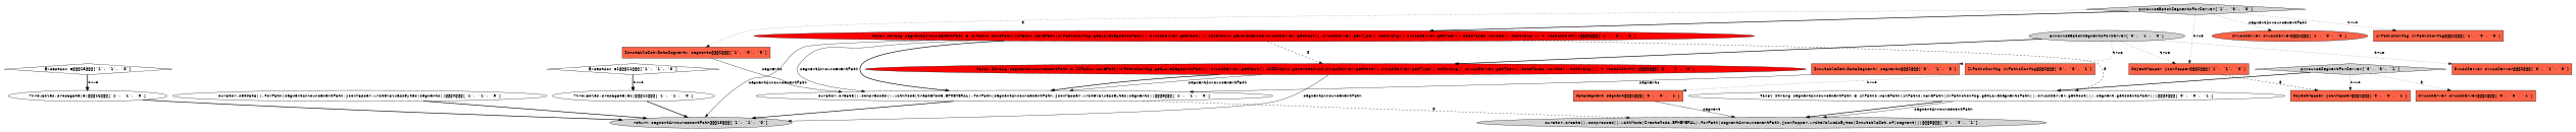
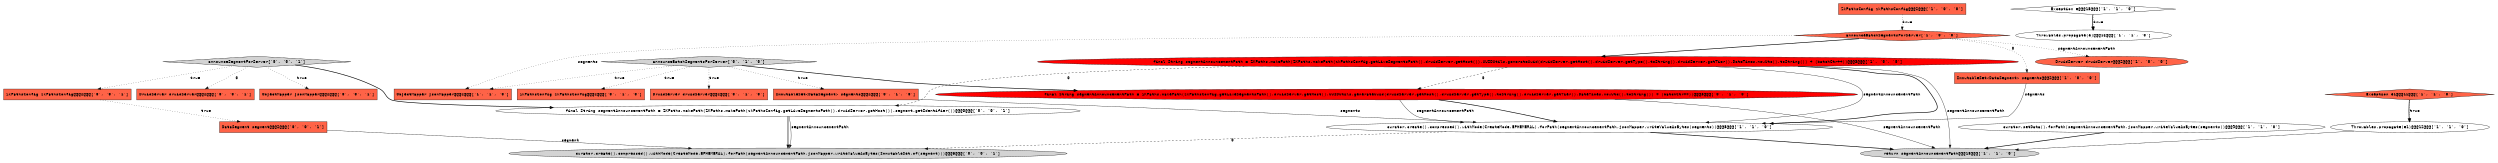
  digraph {
    fontname="DejaVu Sans Mono"
    node [fillcolor=tomato fontname="DejaVu Sans Mono" shape=box style=filled]
    edge [fontname="DejaVu Sans Mono" style=dotted]
    n1 [label="ImmutableSet<DataSegment> segments@@@2@@@['1', '0', '0']"]
    n2 [fillcolor=white label="curator.create().compressed().withMode(CreateMode.EPHEMERAL).forPath(segmentAnnouncementPath,jsonMapper.writeValueAsBytes(segments))@@@5@@@['1', '1', '0']" shape=ellipse]
    n3 [fillcolor=lightgray label="return segmentAnnouncementPath@@@18@@@['1', '1', '0']" shape=ellipse]
    n4 [fillcolor=lightgray label="curator.create().compressed().withMode(CreateMode.EPHEMERAL).forPath(segmentAnnouncementPath,jsonMapper.writeValueAsBytes(ImmutableSet.of(segment)))@@@5@@@['0', '0', '1']" shape=ellipse]
+   n5 [label="ZkPathsConfig zkPathsConfig@@@2@@@['0', '1', '0']"]
    n6 [label="ZkPathsConfig zkPathsConfig@@@2@@@['0', '0', '1']"]
    n7 [label="DataSegment segment@@@2@@@['0', '0', '1']"]
    n8 [label="DruidServer druidServer@@@2@@@['0', '0', '1']"]
    n9 [label="ObjectMapper jsonMapper@@@2@@@['1', '1', '0']"]
    n10 [label="ObjectMapper jsonMapper@@@2@@@['0', '0', '1']"]
    n11 [fillcolor=white label="final String segmentAnnouncementPath = ZKPaths.makePath(ZKPaths.makePath(zkPathsConfig.getLiveSegmentsPath(),druidServer.getHost()),segment.getIdentifier())@@@3@@@['0', '0', '1']" shape=ellipse]
    n12 [fillcolor=red label="final String segmentAnnouncementPath = ZKPaths.makePath(ZKPaths.makePath(zkPathsConfig.getLiveSegmentsPath(),druidServer.getHost()),UUIDUtils.generateUuid(druidServer.getHost(),druidServer.getType().toString(),druidServer.getTier(),DateTimes.nowUtc().toString()) + (batchCtr++))@@@3@@@['1', '0', '0']" shape=ellipse]
    n13 [fillcolor=red label="final String segmentAnnouncementPath = ZKPaths.makePath(zkPathsConfig.getLiveSegmentsPath(),druidServer.getHost(),UUIDUtils.generateUuid(druidServer.getHost(),druidServer.getType().toString(),druidServer.getTier(),DateTimes.nowUtc().toString()) + (batchCtr++))@@@3@@@['0', '1', '0']" shape=ellipse]
    n14 [label="DruidServer druidServer@@@2@@@['0', '1', '0']"]
    n15 [label="DruidServer druidServer@@@2@@@['1', '0', '0']" shape=ellipse]
    n16 [fillcolor=white label="curator.setData().forPath(segmentAnnouncementPath,jsonMapper.writeValueAsBytes(segments))@@@9@@@['1', '1', '0']" shape=ellipse]
    n17 [fillcolor=white label="Throwables.propagate(e)@@@16@@@['1', '1', '0']" shape=ellipse]
    n18 [fillcolor=lightgray label="announceSegmentForServer['0', '0', '1']" shape=diamond]
    n19 [fillcolor=white label="Throwables.propagate(e1)@@@12@@@['1', '1', '0']" shape=ellipse]
    n20 [label="ImmutableSet<DataSegment> segments@@@2@@@['0', '1', '0']"]
-   n21 [fillcolor=lightgray label="announceBatchSegmentsForServer['0', '1', '0']" shape=ellipse]
+   n21 [fillcolor=lightgray label="announceBatchSegmentsForServer['0', '1', '0']" shape=diamond]
    n22 [label="ZkPathsConfig zkPathsConfig@@@2@@@['1', '0', '0']"]
-   n23 [fillcolor=lightgray label="announceBatchSegmentsForServer['1', '0', '0']" shape=diamond]
+   n23 [label="announceBatchSegmentsForServer['1', '0', '0']" shape=diamond]
    n24 [fillcolor=white label="Exception e@@@15@@@['1', '1', '0']" shape=diamond]
-   n25 [fillcolor=white label="Exception e1@@@11@@@['1', '1', '0']" shape=diamond]
+   n25 [label="Exception e1@@@11@@@['1', '1', '0']" shape=diamond]
    n1 -> n2 [label=segments style=solid]
    n2 -> n3 [style=bold]
    n2 -> n4 [label=0 style=dashed]
    n6 -> n7 [label=true]
    n7 -> n4 [label=segment style=solid]
-   n9 -> n10 [label=0 style=dashed]
    n11 -> n4 [style=bold]
    n11 -> n4 [label=segmentAnnouncementPath style=solid]
    n12 -> n2 [style=bold]
    n12 -> n2 [label=segmentAnnouncementPath style=solid]
    n12 -> n3 [label=segmentAnnouncementPath style=solid]
    n12 -> n11 [label=0 style=dashed]
    n12 -> n13 [label=0 style=dashed]
    n13 -> n2 [style=bold]
    n13 -> n2 [label=segmentAnnouncementPath style=solid]
    n13 -> n3 [label=segmentAnnouncementPath style=solid]
    n16 -> n3 [style=bold]
-   n17 -> n3 [style=bold]
+   n18 -> n6 [label=true]
    n18 -> n8 [label=0]
    n18 -> n10 [label=true]
    n18 -> n11 [style=bold]
-   n19 -> n3 [style=bold]
+   n19 -> n3 [style=solid]
    n20 -> n2 [label=segments style=solid]
+   n21 -> n5 [label=true]
    n21 -> n9 [label=true]
    n21 -> n13 [style=bold]
    n21 -> n14 [label=true]
    n21 -> n20 [label=true]
    n23 -> n1 [label=0]
-   n23 -> n9 [label=true]
+   n23 -> n9 [label=segments]
    n23 -> n12 [style=bold]
    n23 -> n15 [label=segmentAnnouncementPath]
-   n23 -> n22 [label=true]
+   n22 -> n23 [label=true]
    n24 -> n17 [style=bold]
    n24 -> n17 [label=true]
    n25 -> n19 [style=bold]
    n25 -> n19 [label=true]
  }
